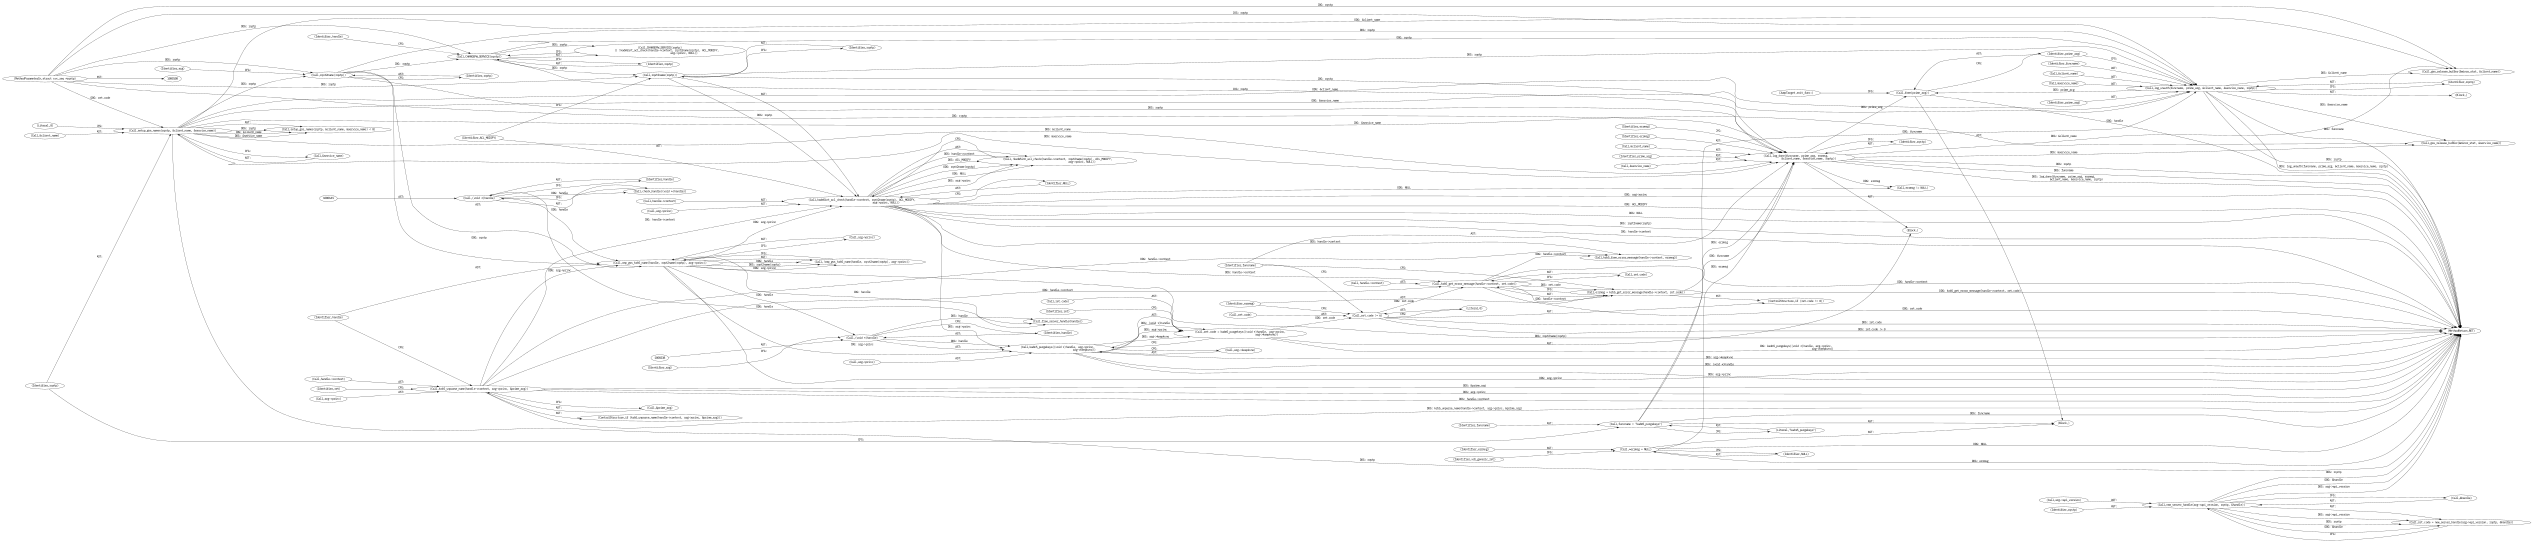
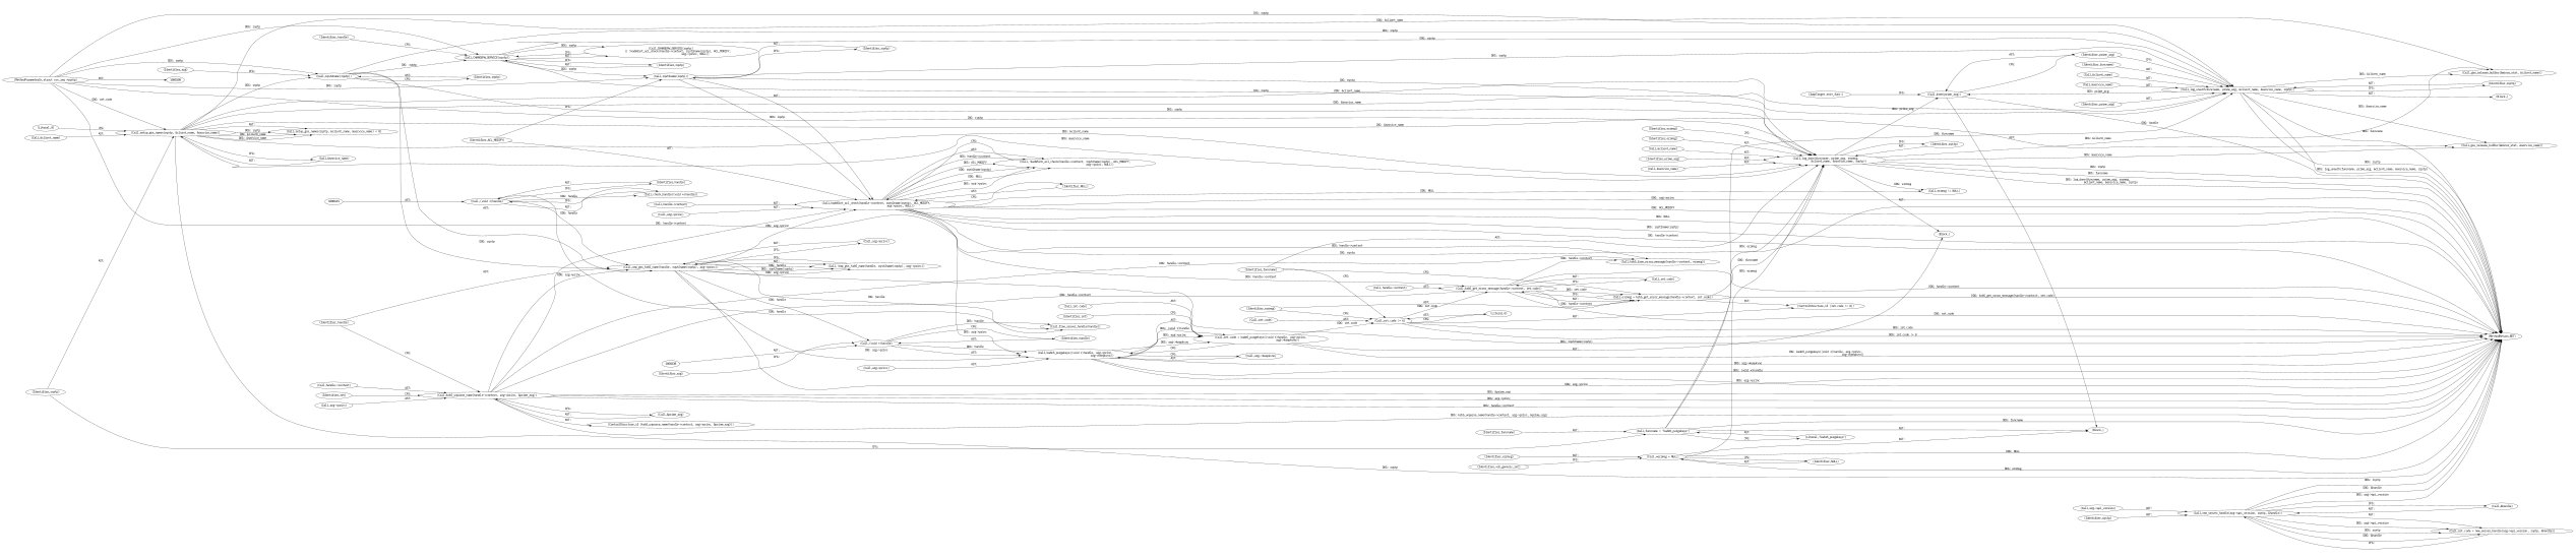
  digraph {
    fontname="IBM Plex Mono"
    rankdir=LR
    node [fontname="IBM Plex Mono"]
    edge [fontname="IBM Plex Mono"]
    n1 [label="(Call,free(prime_arg))"]
    n2 [label="(Identifier,prime_arg)"]
    n3 [label="(Block,)"]
    n4 [label="(MethodReturn,RET)"]
    n5 [label="(Call,log_unauth(funcname, prime_arg, &client_name, &service_name, rqstp))"]
    n6 [label="(Call,log_done(funcname, prime_arg, errmsg,\n                 &client_name, &service_name, rqstp))"]
    n7 [label="(Call,gss_release_buffer(&minor_stat, &service_name))"]
    n8 [label="(Identifier,rqstp)"]
    n9 [label="(Block,)"]
    n10 [label="(Call,gss_release_buffer(&minor_stat, &client_name))"]
    n11 [label="(Call,errmsg != NULL)"]
    n12 [label="(Call,funcname = \"kadm5_purgekeys\")"]
    n13 [label="(Literal,\"kadm5_purgekeys\")"]
    n14 [label="(Block,)"]
    n15 [label="(Identifier,rqstp)"]
    n16 [label="(Call,errmsg = krb5_get_error_message(handle->context, ret.code))"]
    n17 [label="(Call,krb5_get_error_message(handle->context, ret.code))"]
    n18 [label="(ControlStructure,if (ret.code != 0))"]
    n19 [label="(Call,krb5_free_error_message(handle->context, errmsg))"]
    n20 [label="(Call,ret.code)"]
    n21 [label="(Call,kadm5int_acl_check(handle->context, rqst2name(rqstp), ACL_MODIFY,\n                                arg->princ, NULL))"]
    n22 [label="(Call,kadm5_purgekeys((void *)handle, arg->princ,\n                                   arg->keepkvno))"]
    n23 [label="(Call,!kadm5int_acl_check(handle->context, rqst2name(rqstp), ACL_MODIFY,\n                                arg->princ, NULL))"]
    n24 [label="(Identifier,NULL)"]
    n25 [label="(Call,ret.code = kadm5_purgekeys((void *)handle, arg->princ,\n                                   arg->keepkvno))"]
    n26 [label="(Call,arg->keepkvno)"]
    n27 [label="(Call,krb5_unparse_name(handle->context, arg->princ, &prime_arg))"]
    n28 [label="(Call,cmp_gss_krb5_name(handle, rqst2name(rqstp), arg->princ))"]
    n29 [label="(Call,&prime_arg)"]
    n30 [label="(ControlStructure,if (krb5_unparse_name(handle->context, arg->princ, &prime_arg)))"]
    n31 [label="(Call,(void *)handle)"]
    n32 [label="(Call,arg->princ)"]
    n33 [label="(Call,!cmp_gss_krb5_name(handle, rqst2name(rqstp), arg->princ))"]
    n34 [label="(Call,free_server_handle(handle))"]
    n35 [label="(Call,rqst2name(rqstp))"]
    n36 [label="(Identifier,rqstp)"]
    n37 [label="(Call,CHANGEPW_SERVICE(rqstp))"]
    n38 [label="(Call,CHANGEPW_SERVICE(rqstp)\n         || !kadm5int_acl_check(handle->context, rqst2name(rqstp), ACL_MODIFY,\n                                arg->princ, NULL))"]
    n39 [label="(Identifier,rqstp)"]
    n40 [label="(Call,rqst2name(rqstp))"]
    n41 [label="(Identifier,rqstp)"]
    n42 [label="(Call,setup_gss_names(rqstp, &client_name, &service_name))"]
    n43 [label="(Call,&service_name)"]
    n44 [label="(Call,setup_gss_names(rqstp, &client_name, &service_name) < 0)"]
    n45 [label="(Call,new_server_handle(arg->api_version, rqstp, &handle))"]
    n46 [label="(Call,&handle)"]
    n47 [label="(Call,ret.code = new_server_handle(arg->api_version, rqstp, &handle))"]
    n48 [label="(MethodParameterIn,struct svc_req *rqstp)"]
    1000100
    n50 [label="(Identifier,handle)"]
    n51 [label="(Call,(void *)handle)"]
    n52 [label="(Identifier,handle)"]
    n53 [label="(Call,check_handle((void *)handle))"]
    n54 [label="(Call,ret.code != 6)"]
    n55 [label="(Literal,0)"]
    n56 [label="(Call,*errmsg = NULL)"]
    n57 [label="(Identifier,NULL)"]
    n58 [label="(Call,ret.code)"]
    n59 [label="(Identifier,ret)"]
    n60 [label="(Identifier,arg)"]
    n61 [label="(Call,ret.code)"]
    n62 [label="(Identifier,errmsg)"]
    n63 [label="(Identifier,handle)"]
    n64 [label="(Identifier,rqstp)"]
    n65 [label="(Identifier,arg)"]
    n66 [label="(Call,&service_name)"]
    n67 [label="(Call,arg->princ)"]
    n68 [label="(Identifier,errmsg)"]
    n69 [label="(Call,handle->context)"]
    n70 [label="(JumpTarget,exit_func:)"]
    n71 [label="(Call,handle->context)"]
    n72 [label="(Identifier,rqstp)"]
    n73 [label="(Call,arg->princ)"]
    n74 [label="(Identifier,ACL_MODIFY)"]
    n75 [label="(Call,&client_name)"]
    n76 [label="(Identifier,errmsg)"]
    n77 [label="(Identifier,errmsg)"]
    n78 [label="(Call,&service_name)"]
    n79 [label="(Call,&client_name)"]
    n80 [label="(Call,arg->api_version)"]
    n81 [label="(Call,&client_name)"]
    n82 [label="(Identifier,prime_arg)"]
    n83 [label="(Identifier,funcname)"]
    n84 [label="(Identifier,prime_arg)"]
    n85 [label="(Call,handle->context)"]
    n86 [label="(Identifier,funcname)"]
    n87 [label="(Identifier,handle)"]
    n88 [label="(Identifier,ret)"]
    n89 [label="(Call,arg->princ)"]
    n90 [label="(Literal,0)"]
    n91 [label="(Identifier,funcname)"]
    n92 [label="(Identifier,xdr_generic_ret)"]
    1000145
    1000238
    n1 -> n2 [label="CFG: "]
    n1 -> n3 [label="AST: "]
    n1 -> n4 [label="DDG: handle"]
    n2 -> n1 [label="AST: "]
    n2 -> n5 [label="CFG: "]
    n5 -> n1 [label="DDG: prime_arg"]
    n5 -> n4 [label="DDG: funcname"]
    n5 -> n4 [label="DDG: rqstp"]
    n5 -> n4 [label="DDG: log_unauth(funcname, prime_arg, &client_name, &service_name, rqstp)"]
    n5 -> n7 [label="DDG: &service_name"]
    n5 -> n10 [label="DDG: &client_name"]
    n5 -> n14 [label="AST: "]
    n5 -> n15 [label="CFG: "]
    n6 -> n1 [label="DDG: prime_arg"]
    n6 -> n4 [label="DDG: rqstp"]
    n6 -> n4 [label="DDG: funcname"]
    n6 -> n4 [label="DDG: log_done(funcname, prime_arg, errmsg,\n                 &client_name, &service_name, rqstp)"]
    n6 -> n7 [label="DDG: &service_name"]
    n6 -> n8 [label="CFG: "]
    n6 -> n9 [label="AST: "]
    n6 -> n10 [label="DDG: &client_name"]
    n6 -> n11 [label="DDG: errmsg"]
    n8 -> n6 [label="AST: "]
    n12 -> n3 [label="AST: "]
    n12 -> n4 [label="DDG: funcname"]
    n12 -> n5 [label="DDG: funcname"]
    n12 -> n6 [label="DDG: funcname"]
    n12 -> n13 [label="CFG: "]
    n13 -> n12 [label="AST: "]
    n15 -> n5 [label="AST: "]
    n16 -> n4 [label="DDG: krb5_get_error_message(handle->context, ret.code)"]
    n16 -> n6 [label="DDG: errmsg"]
    n16 -> n17 [label="CFG: "]
    n16 -> n18 [label="AST: "]
    n17 -> n4 [label="DDG: handle->context"]
    n17 -> n4 [label="DDG: ret.code"]
    n17 -> n16 [label="AST: "]
    n17 -> n16 [label="DDG: handle->context"]
    n17 -> n16 [label="DDG: ret.code"]
    n17 -> n19 [label="DDG: handle->context"]
    n17 -> n20 [label="CFG: "]
    n20 -> n17 [label="AST: "]
    n21 -> n4 [label="DDG: NULL"]
    n21 -> n4 [label="DDG: rqst2name(rqstp)"]
    n21 -> n4 [label="DDG: handle->context"]
    n21 -> n4 [label="DDG: arg->princ"]
    n21 -> n4 [label="DDG: ACL_MODIFY"]
    n21 -> n11 [label="DDG: NULL"]
    n21 -> n17 [label="DDG: handle->context"]
    n21 -> n19 [label="DDG: handle->context"]
    n21 -> n22 [label="DDG: arg->princ"]
    n21 -> n23 [label="AST: "]
    n21 -> n23 [label="DDG: handle->context"]
    n21 -> n23 [label="DDG: ACL_MODIFY"]
    n21 -> n23 [label="DDG: rqst2name(rqstp)"]
    n21 -> n23 [label="DDG: NULL"]
    n21 -> n23 [label="DDG: arg->princ"]
    n21 -> n24 [label="CFG: "]
    n22 -> n4 [label="DDG: (void *)handle"]
    n22 -> n4 [label="DDG: arg->princ"]
    n22 -> n4 [label="DDG: arg->keepkvno"]
    n22 -> n25 [label="AST: "]
    n22 -> n25 [label="DDG: (void *)handle"]
    n22 -> n25 [label="DDG: arg->princ"]
    n22 -> n25 [label="DDG: arg->keepkvno"]
    n22 -> n26 [label="CFG: "]
    n23 -> n21 [label="CFG: "]
    n24 -> n21 [label="AST: "]
    n25 -> n4 [label="DDG: kadm5_purgekeys((void *)handle, arg->princ,\n                                   arg->keepkvno)"]
    n25 -> n9 [label="AST: "]
    n25 -> n22 [label="CFG: "]
    n25 -> n54 [label="DDG: ret.code"]
    n26 -> n22 [label="AST: "]
    n27 -> n4 [label="DDG: &prime_arg"]
    n27 -> n4 [label="DDG: arg->princ"]
    n27 -> n4 [label="DDG: handle->context"]
    n27 -> n4 [label="DDG: krb5_unparse_name(handle->context, arg->princ, &prime_arg)"]
    n27 -> n17 [label="DDG: handle->context"]
    n27 -> n19 [label="DDG: handle->context"]
    n27 -> n21 [label="DDG: handle->context"]
    n27 -> n28 [label="DDG: arg->princ"]
    n27 -> n29 [label="CFG: "]
    n27 -> n30 [label="AST: "]
    n28 -> n4 [label="DDG: rqst2name(rqstp)"]
    n28 -> n4 [label="DDG: arg->princ"]
    n28 -> n21 [label="DDG: arg->princ"]
    n28 -> n22 [label="DDG: arg->princ"]
    n28 -> n31 [label="DDG: handle"]
    n28 -> n32 [label="CFG: "]
    n28 -> n33 [label="AST: "]
    n28 -> n33 [label="DDG: handle"]
    n28 -> n33 [label="DDG: rqst2name(rqstp)"]
    n28 -> n33 [label="DDG: arg->princ"]
    n28 -> n34 [label="DDG: handle"]
    n29 -> n27 [label="AST: "]
    n31 -> n22 [label="AST: "]
    n31 -> n22 [label="DDG: handle"]
    n31 -> n34 [label="DDG: handle"]
    n31 -> n50 [label="CFG: "]
    n32 -> n28 [label="AST: "]
    n33 -> n28 [label="CFG: "]
    n35 -> n5 [label="DDG: rqstp"]
    n35 -> n6 [label="DDG: rqstp"]
    n35 -> n21 [label="AST: "]
    n35 -> n21 [label="DDG: rqstp"]
    n35 -> n36 [label="CFG: "]
    n36 -> n35 [label="AST: "]
    n37 -> n5 [label="DDG: rqstp"]
    n37 -> n6 [label="DDG: rqstp"]
    n37 -> n35 [label="DDG: rqstp"]
    n37 -> n38 [label="AST: "]
    n37 -> n38 [label="DDG: rqstp"]
    n37 -> n39 [label="CFG: "]
    n38 -> n37 [label="CFG: "]
    n39 -> n37 [label="AST: "]
    n40 -> n5 [label="DDG: rqstp"]
    n40 -> n6 [label="DDG: rqstp"]
    n40 -> n28 [label="AST: "]
    n40 -> n28 [label="DDG: rqstp"]
    n40 -> n37 [label="DDG: rqstp"]
    n40 -> n41 [label="CFG: "]
    n41 -> n40 [label="AST: "]
    n42 -> n4 [label="DDG: rqstp"]
    n42 -> n5 [label="DDG: &client_name"]
    n42 -> n5 [label="DDG: &service_name"]
    n42 -> n6 [label="DDG: &client_name"]
    n42 -> n6 [label="DDG: &service_name"]
    n42 -> n7 [label="DDG: &service_name"]
    n42 -> n10 [label="DDG: &client_name"]
    n42 -> n40 [label="DDG: rqstp"]
    n42 -> n43 [label="CFG: "]
    n42 -> n44 [label="AST: "]
    n42 -> n44 [label="DDG: rqstp"]
    n42 -> n44 [label="DDG: &client_name"]
    n42 -> n44 [label="DDG: &service_name"]
    n43 -> n42 [label="AST: "]
    n45 -> n4 [label="DDG: rqstp"]
    n45 -> n4 [label="DDG: &handle"]
    n45 -> n4 [label="DDG: arg->api_version"]
    n45 -> n46 [label="CFG: "]
    n45 -> n47 [label="AST: "]
    n45 -> n47 [label="DDG: arg->api_version"]
    n45 -> n47 [label="DDG: rqstp"]
    n45 -> n47 [label="DDG: &handle"]
    n46 -> n45 [label="AST: "]
    n47 -> n45 [label="CFG: "]
-   n48 -> n10 [label="DDG: rqstp"]
+   n48 -> n4 [label="DDG: rqstp"]
    n48 -> n5 [label="DDG: rqstp"]
    n48 -> n6 [label="DDG: rqstp"]
    n48 -> n35 [label="DDG: rqstp"]
    n48 -> n37 [label="DDG: rqstp"]
    n48 -> n40 [label="DDG: rqstp"]
    n48 -> n42 [label="DDG: ret.code"]
    n48 -> 1000100 [label="AST: "]
    n50 -> n31 [label="AST: "]
    n51 -> n28 [label="DDG: handle"]
    n51 -> n34 [label="DDG: handle"]
    n51 -> n52 [label="CFG: "]
    n51 -> n53 [label="AST: "]
    n51 -> n53 [label="DDG: handle"]
    n52 -> n51 [label="AST: "]
    n53 -> n51 [label="CFG: "]
    n54 -> n4 [label="DDG: ret.code"]
    n54 -> n4 [label="DDG: ret.code != 0"]
    n54 -> n17 [label="DDG: ret.code"]
    n54 -> n18 [label="AST: "]
    n54 -> n55 [label="CFG: "]
    n55 -> n54 [label="AST: "]
    n56 -> n3 [label="AST: "]
    n56 -> n4 [label="DDG: NULL"]
    n56 -> n4 [label="DDG: errmsg"]
    n56 -> n6 [label="DDG: errmsg"]
    n56 -> n57 [label="CFG: "]
    n57 -> n56 [label="AST: "]
    n58 -> n25 [label="AST: "]
    n59 -> n25 [label="CFG: "]
    n60 -> n40 [label="CFG: "]
    n61 -> n54 [label="AST: "]
    n62 -> n56 [label="AST: "]
    n63 -> n27 [label="CFG: "]
    n63 -> n28 [label="AST: "]
    n64 -> n45 [label="AST: "]
    n65 -> n31 [label="CFG: "]
    n66 -> n6 [label="AST: "]
    n67 -> n21 [label="AST: "]
    n68 -> n6 [label="CFG: "]
    n69 -> n21 [label="AST: "]
    n70 -> n1 [label="CFG: "]
    n71 -> n17 [label="AST: "]
    n72 -> n12 [label="CFG: "]
    n72 -> n42 [label="AST: "]
    n73 -> n27 [label="AST: "]
    n74 -> n21 [label="AST: "]
    n74 -> n35 [label="CFG: "]
    n75 -> n5 [label="AST: "]
    n76 -> n16 [label="AST: "]
    n76 -> n54 [label="CFG: "]
    n77 -> n6 [label="AST: "]
    n78 -> n5 [label="AST: "]
    n79 -> n6 [label="AST: "]
    n80 -> n45 [label="AST: "]
    n81 -> n42 [label="AST: "]
    n82 -> n6 [label="AST: "]
    n83 -> n6 [label="AST: "]
    n83 -> n16 [label="CFG: "]
    n83 -> n54 [label="CFG: "]
    n84 -> n5 [label="AST: "]
    n85 -> n27 [label="AST: "]
    n86 -> n5 [label="AST: "]
    n87 -> n37 [label="CFG: "]
    n88 -> n27 [label="CFG: "]
    n89 -> n22 [label="AST: "]
    n90 -> n42 [label="CFG: "]
    n91 -> n12 [label="AST: "]
    n92 -> n56 [label="CFG: "]
    1000145 -> n51 [label="AST: "]
    1000238 -> n31 [label="AST: "]
  }
